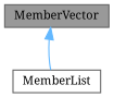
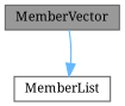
  digraph {
    fontname="Noto Serif"
    node [color=gray40 fontname="Noto Serif" fontsize=10 shape=box style=filled]
    n1 [fillcolor=grey60 fontcolor=black height=0.2 label=MemberVector width=0.4]
    n2 [fillcolor=white height=0.2 label=MemberList width=0.4]
-   n1 -> n2 [color=steelblue1 dir=back fontname="Noto Serif" fontsize=10 labelfontname=Helvetica labelfontsize=10 style=solid]
+   n2 -> n1 [color=steelblue1 dir=back fontname="Noto Serif" fontsize=10 labelfontname=Helvetica labelfontsize=10 style=solid]
  }
